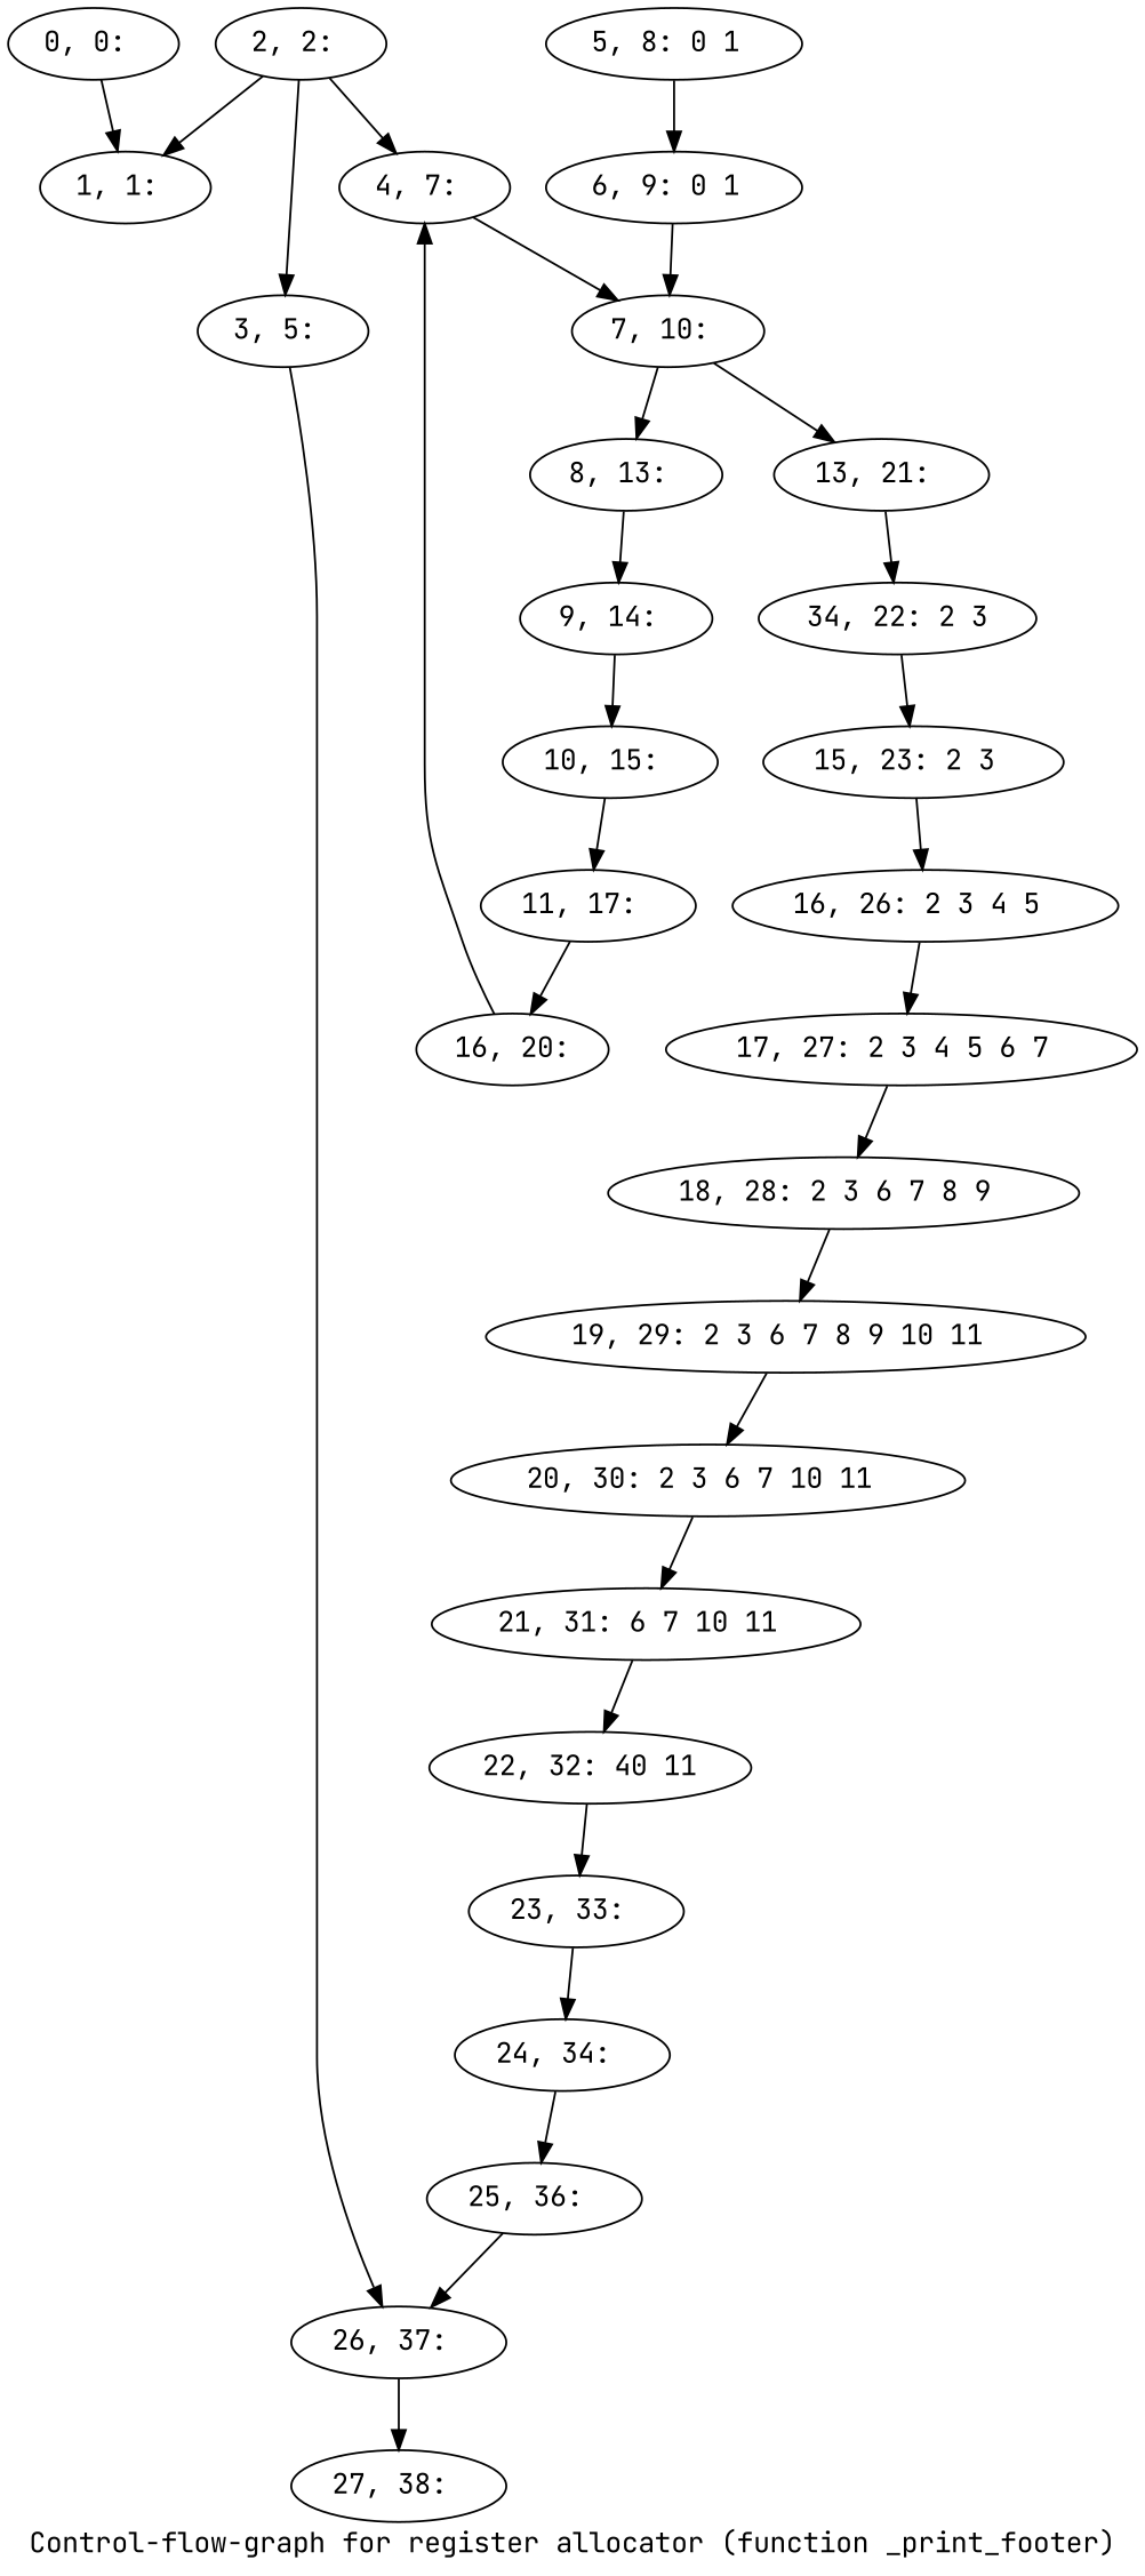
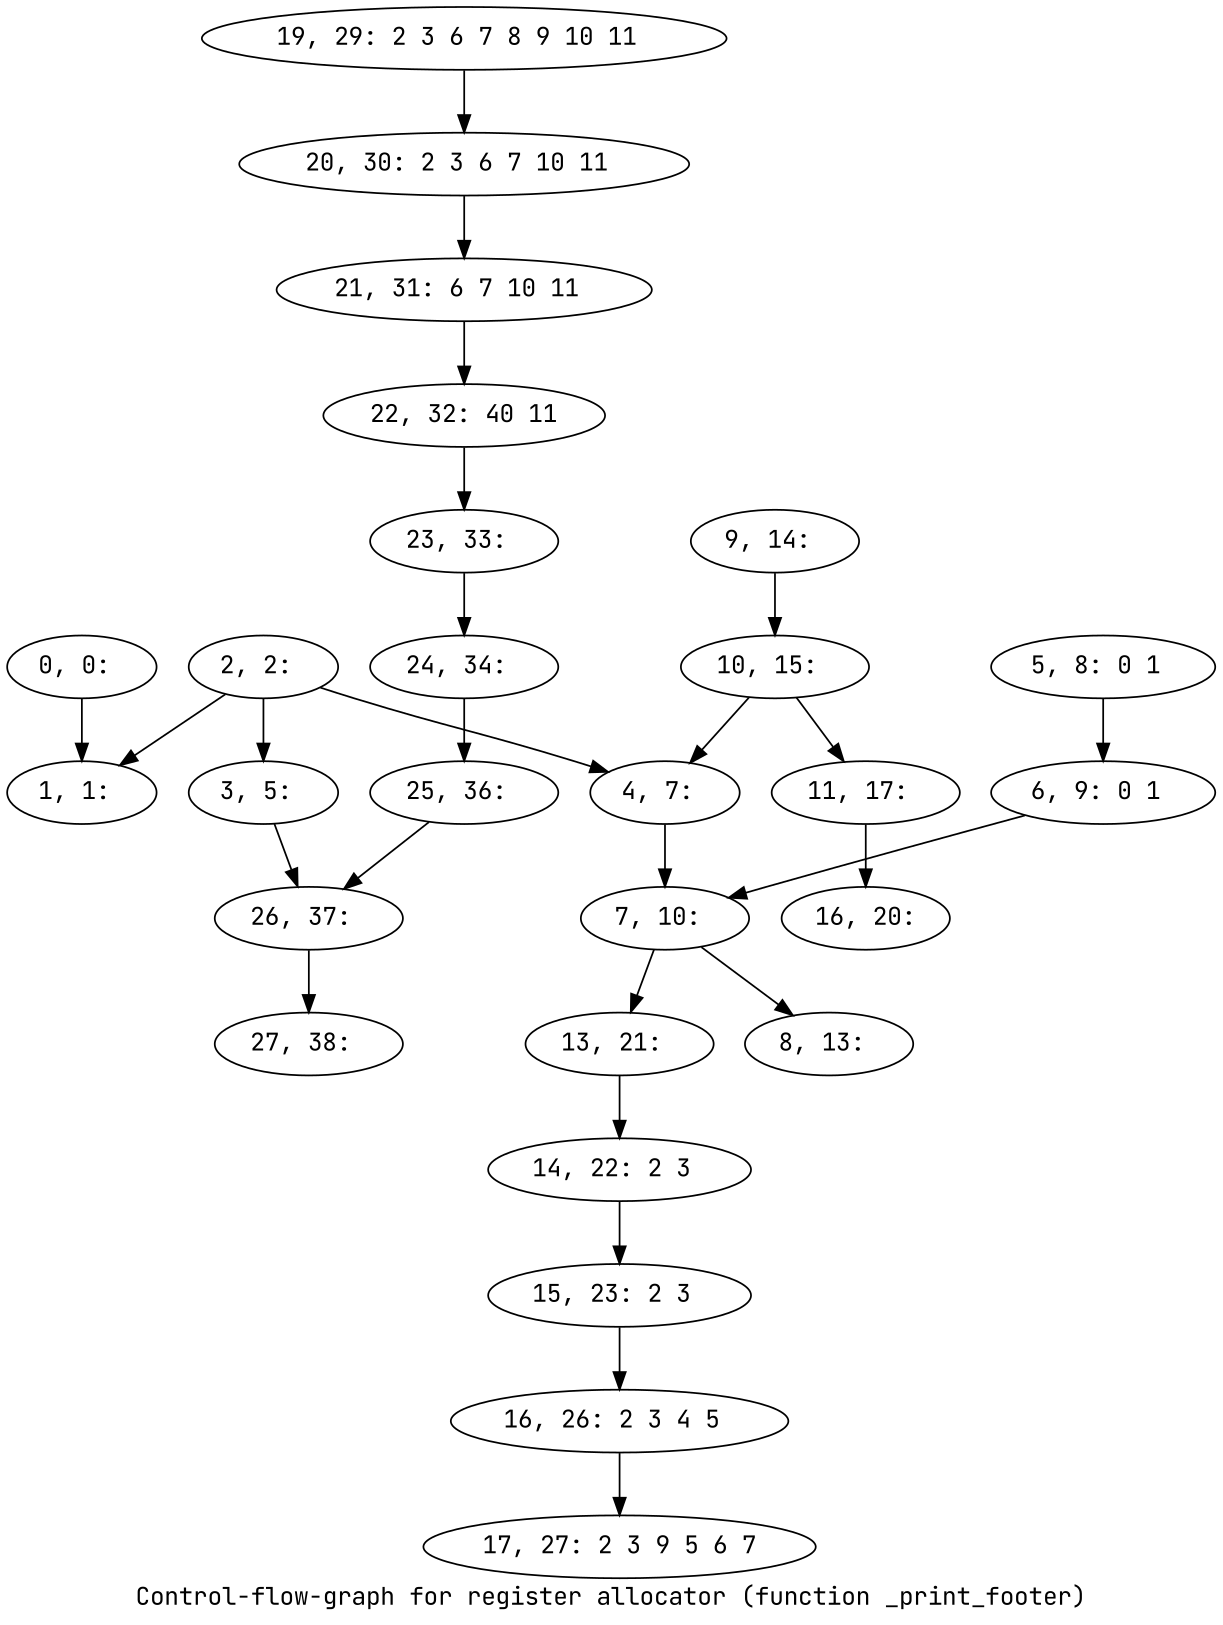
  digraph {
    fontname="JetBrains Mono"
    label="Control-flow-graph for register allocator (function _print_footer)"
    node [fontname="JetBrains Mono"]
    edge [fontname="JetBrains Mono"]
    n1 [label="0, 0: "]
    n2 [label="1, 1: "]
    n3 [label="2, 2: "]
    n4 [label="3, 5: "]
    n5 [label="4, 7: "]
    n6 [label="26, 37: "]
    n7 [label="7, 10: "]
    n8 [label="27, 38: "]
    n9 [label="5, 8: 0 1 "]
    n10 [label="6, 9: 0 1 "]
    n11 [label="8, 13: "]
    n12 [label="13, 21: "]
    n13 [label="9, 14: "]
-   n14 [label="34, 22: 2 3"]
+   n14 [label="14, 22: 2 3 "]
    n15 [label="10, 15: "]
    n16 [label="11, 17: "]
    n17 [label="16, 20:"]
    n18 [label="15, 23: 2 3 "]
    n19 [label="16, 26: 2 3 4 5 "]
-   n20 [label="17, 27: 2 3 4 5 6 7 "]
-   n21 [label="18, 28: 2 3 6 7 8 9 "]
+   n20 [label="17, 27: 2 3 9 5 6 7"]
    n22 [label="19, 29: 2 3 6 7 8 9 10 11 "]
    n23 [label="20, 30: 2 3 6 7 10 11 "]
    n24 [label="21, 31: 6 7 10 11 "]
    n25 [label="22, 32: 40 11"]
    n26 [label="23, 33: "]
    n27 [label="24, 34: "]
    n28 [label="25, 36: "]
    n1 -> n2
    n3 -> n2
    n3 -> n4
    n3 -> n5
    n4 -> n6
    n5 -> n7
    n6 -> n8
    n7 -> n11
    n7 -> n12
    n9 -> n10
    n10 -> n7
-   n11 -> n13
    n12 -> n14
    n13 -> n15
    n14 -> n18
    n15 -> n16
    n16 -> n17
-   n17 -> n5
+   n15 -> n5
    n18 -> n19
    n19 -> n20
-   n20 -> n21
-   n21 -> n22
    n22 -> n23
    n23 -> n24
    n24 -> n25
    n25 -> n26
    n26 -> n27
    n27 -> n28
    n28 -> n6
  }
